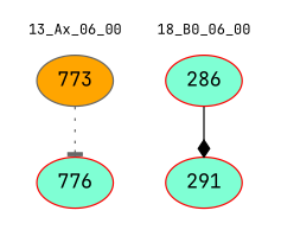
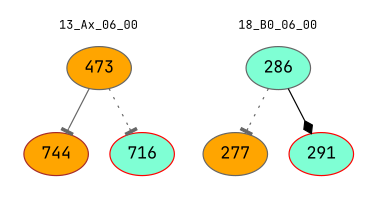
  digraph {
    fontname="JetBrains Mono"
    node [color=red fillcolor=orange fontname="JetBrains Mono" style=filled]
    edge [arrowhead=tee color=gray40 fontname="JetBrains Mono" style=solid]
-   n1 [color=gray40 label=773]
-   n3 [fillcolor=aquamarine label=776]
-   n4 [fillcolor=aquamarine label=286]
+   n1 [color=gray40 label=473]
+   n2 [color=brown label=744]
+   n3 [fillcolor=aquamarine label=716]
+   n4 [color=gray40 fillcolor=aquamarine label=286]
+   n5 [color=gray40 label=277]
    n6 [fillcolor=aquamarine label=291]
    subgraph cluster_1 {
      color=white
      fontsize=10
      label="13_Ax_06_00"
      n1
+     n2
      n3
    }
    subgraph cluster_2 {
      color=white
      fontsize=10
      label="18_B0_06_00"
      n4
+     n5
      n6
    }
+   n1 -> n2
    n1 -> n3 [style=dotted]
+   n4 -> n5 [style=dotted]
    n4 -> n6 [arrowhead=diamond color=black]
  }
